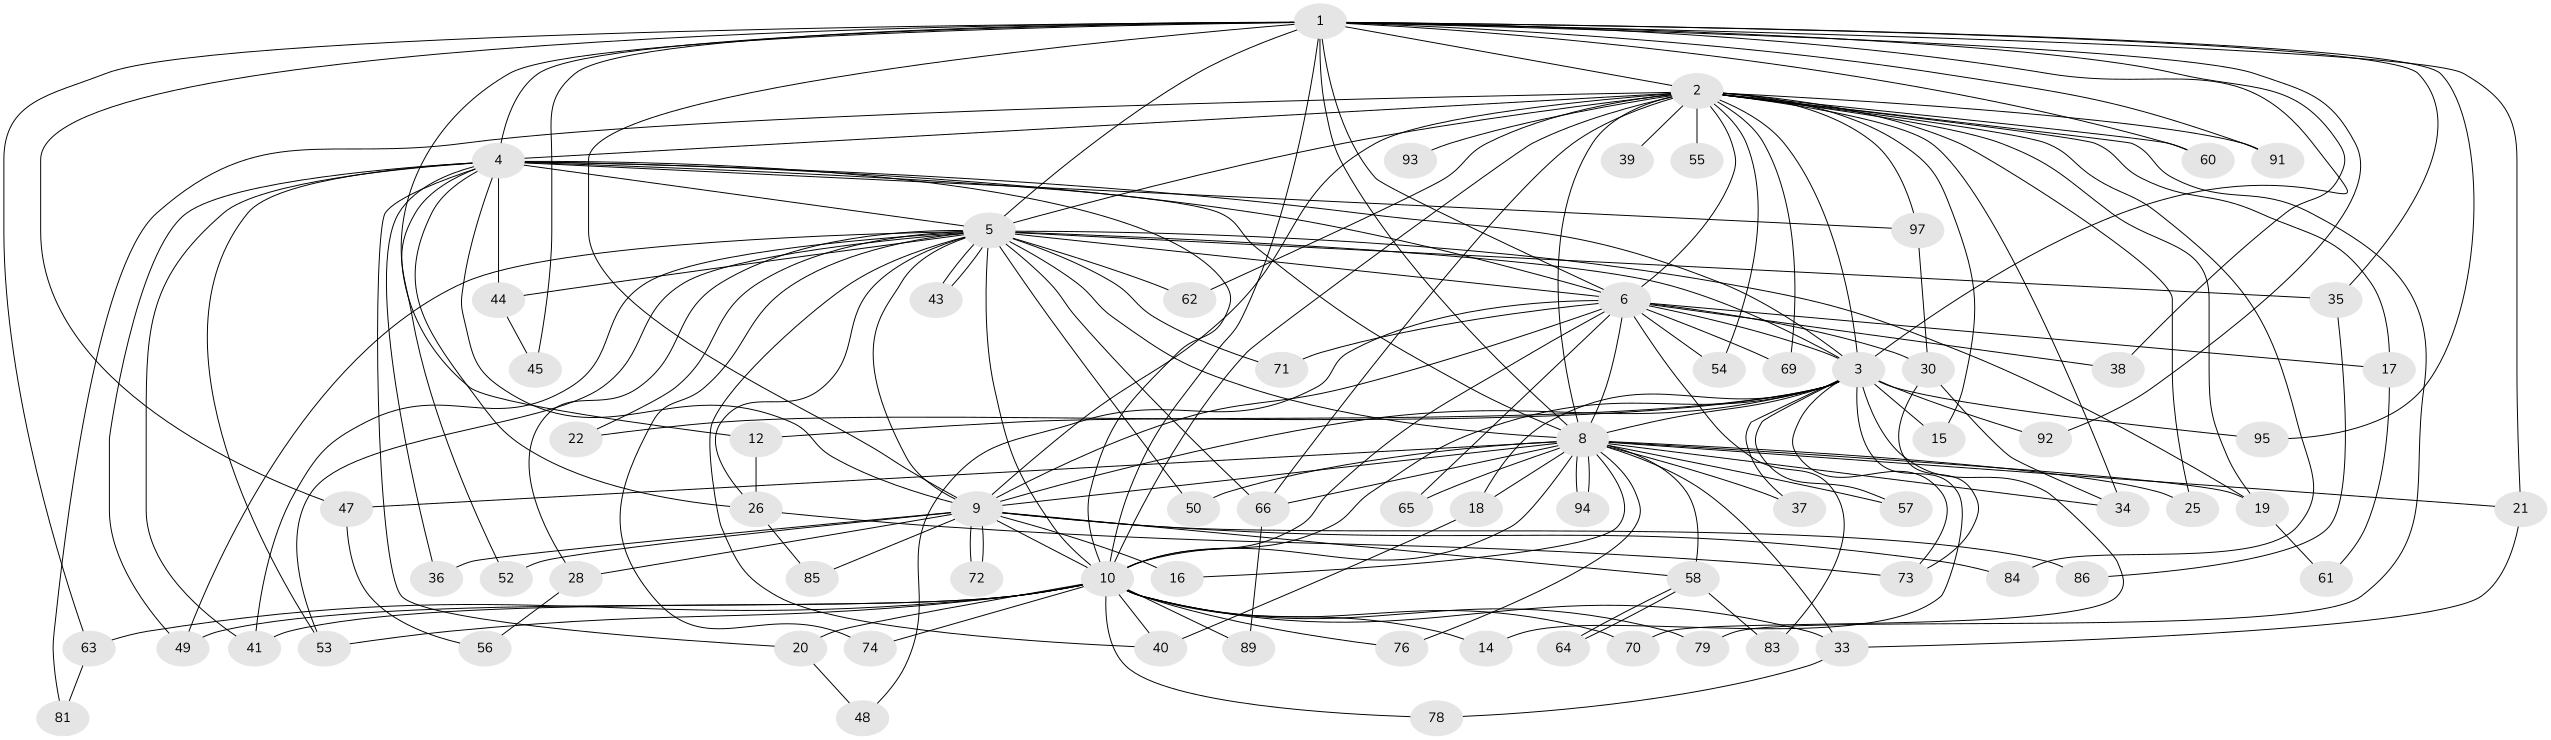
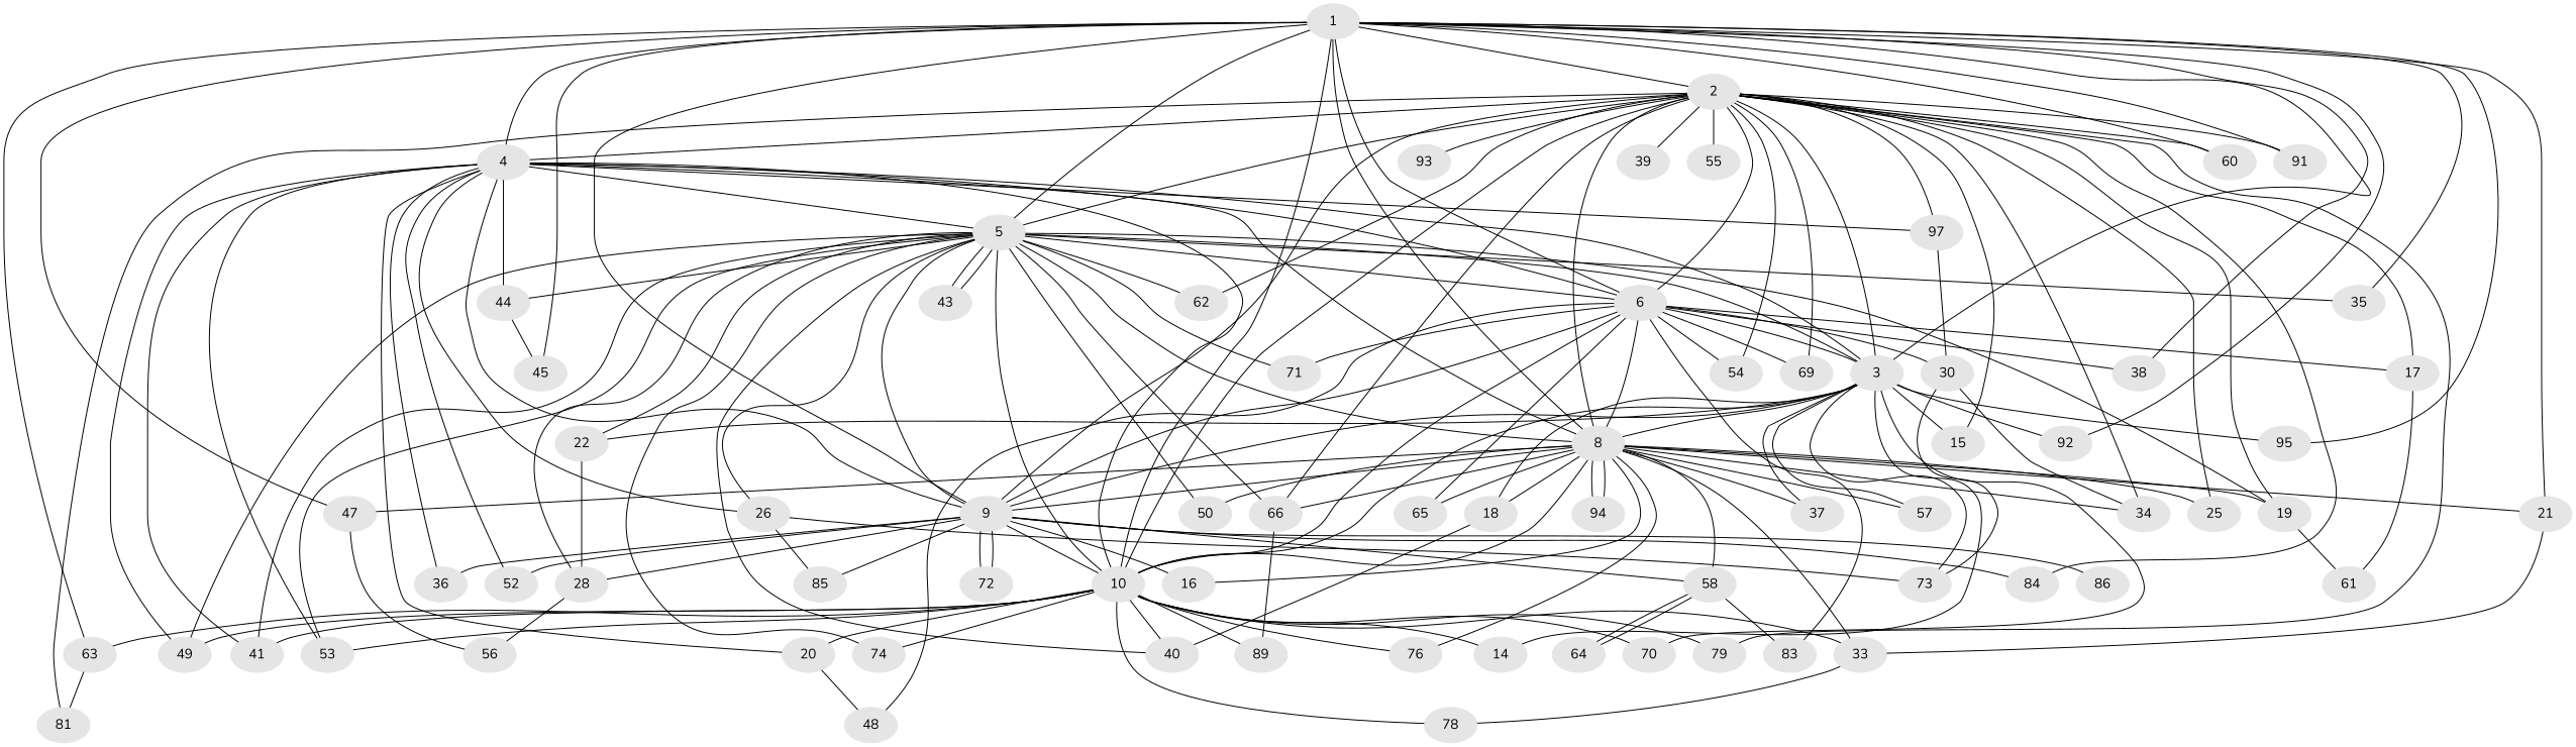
  graph {
    fontname=Nunito
    node [color=gray90 fontname=Nunito style=filled]
    edge [fontname=Nunito]
    1 [super="+11"]
    2 [super="+3"]
    4 [super="+13"]
    5 [super="+65"]
    6 [super="+23"]
    n6 [label=3 super="+90"]
    8 [super="+87"]
    9 [super="+68"]
    10 [super="+24"]
-   12 [super="+32"]
    21
    35 [super="+82"]
    38
    45
    47
    60
    63
    91
    92
    95
    15
    17
    19 [super="+75"]
    25 [super="+31"]
    34 [super="+49"]
    39
    54
    55
    62
    66 [super="+88"]
    69
    79
    81
    84
    93
    97
    20
    26 [super="+96"]
    n39 [label=49 super="+59"]
    36
    41 [super="+77"]
    44
    52
    53 [super="+80"]
    22 [super="+27"]
    28
    40 [super="+51"]
    43
    50
    71
    74
    30 [super="+46"]
    48
    n54 [label=65]
    83
    14
    18
    37
    57
    70
    73
    16
    33 [super="+42"]
    58
    76
    94
    72
    85
    86
    78
    89
    56
    61
    64
    1 -- 2 [weight=2]
    1 -- 4
    1 -- 5
    1 -- 6 [weight=3]
    1 -- n6
    1 -- 8
    1 -- 9
    1 -- 10
-   1 -- 12 [weight=2]
    1 -- 21
    1 -- 35
    1 -- 38
    1 -- 45
    1 -- 47
    1 -- 60
    1 -- 63
    1 -- 91
    1 -- 92
    1 -- 95
    2 -- 4 [weight=2]
    2 -- 5 [weight=2]
    2 -- 6 [weight=2]
    2 -- n6 [weight=2]
    2 -- 8 [weight=2]
    2 -- 9 [weight=2]
    2 -- 10 [weight=2]
    2 -- 60
    2 -- 91
    2 -- 15
    2 -- 17
    2 -- 19
    2 -- 25 [weight=2]
    2 -- 34
    2 -- 39
    2 -- 54
    2 -- 55 [weight=2]
    2 -- 62
    2 -- 66
    2 -- 69
    2 -- 79
    2 -- 81
    2 -- 84
    2 -- 93
    2 -- 97
    4 -- 5
    4 -- 6
    4 -- n6
    4 -- 8 [weight=2]
    4 -- 9
    4 -- 10
    4 -- 97
    4 -- 20
    4 -- 26
    4 -- n39
    4 -- 36
    4 -- 41
    4 -- 44
    4 -- 52
    4 -- 53
    5 -- 6
    5 -- n6
    5 -- 8
    5 -- 9
    5 -- 10 [weight=2]
    5 -- 35 [weight=2]
    5 -- 19
    5 -- 62
    5 -- 66
    5 -- 26
    5 -- n39
    5 -- 41
    5 -- 44
    5 -- 53
    5 -- 22 [weight=2]
    5 -- 28
    5 -- 40
    5 -- 43
    5 -- 43
    5 -- 50
    5 -- 71
    5 -- 74
    6 -- n6
    6 -- 8
    6 -- 9
    6 -- 10
    6 -- 38
    6 -- 17
    6 -- 54
    6 -- 69
    6 -- 71
    6 -- 30
    6 -- 48
    6 -- n54
    6 -- 83
    n6 -- 8
    n6 -- 9
    n6 -- 10 [weight=2]
-   n6 -- 12
    n6 -- 92
    n6 -- 95
    n6 -- 15
    n6 -- 22
    n6 -- 14
    n6 -- 18
    n6 -- 37
    n6 -- 57
    n6 -- 70
    n6 -- 73
    8 -- 9
    8 -- 10
    8 -- 21
    8 -- 47
    8 -- 19
    8 -- 25
    8 -- 34
    8 -- 66
    8 -- 50
    8 -- n54 [weight=2]
    8 -- 18
    8 -- 37
    8 -- 57
    8 -- 16
    8 -- 33
    8 -- 58
    8 -- 76
    8 -- 94
    8 -- 94
    9 -- 10
    9 -- 84
    9 -- 36
    9 -- 52
    9 -- 28
    9 -- 16
    9 -- 58
    9 -- 72
    9 -- 72
    9 -- 85
    9 -- 86
    10 -- 63
    10 -- 79
    10 -- 20
    10 -- n39
    10 -- 41
    10 -- 53
    10 -- 40
    10 -- 74
    10 -- 14
    10 -- 70
    10 -- 33
    10 -- 76
    10 -- 78
    10 -- 89
-   12 -- 26
    21 -- 33
-   35 -- 86
    47 -- 56
    63 -- 81
    17 -- 61
    19 -- 61
    66 -- 89
    97 -- 30 [weight=2]
    20 -- 48
    26 -- 73
    26 -- 85
    44 -- 45
+   22 -- 28
    28 -- 56
    30 -- 34
    30 -- 73
    18 -- 40
    33 -- 78
    58 -- 83
    58 -- 64
    58 -- 64
  }
